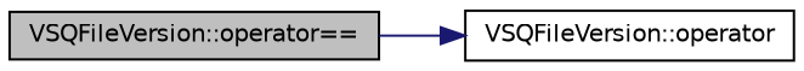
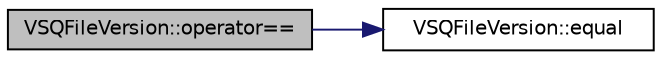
  digraph {
    rankdir=LR
    node [color=black fontname=Helvetica fontsize=10 shape=record style=filled]
    n1 [fillcolor=grey75 fontcolor=black height=0.2 label="VSQFileVersion::operator==" width=0.4]
-   n2 [fillcolor=white height=0.2 label="VSQFileVersion::operator" width=0.4]
+   n2 [fillcolor=white height=0.2 label="VSQFileVersion::equal" width=0.4]
    n1 -> n2 [color=midnightblue fontname=Helvetica fontsize=10 labelfontname=Helvetica labelfontsize=10 style=solid]
  }
